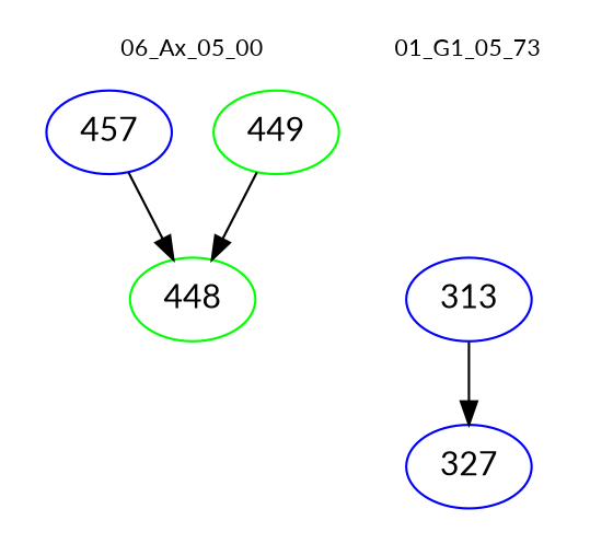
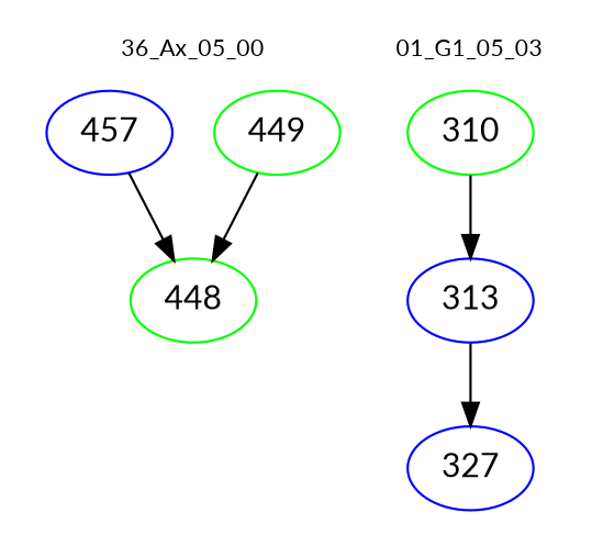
  digraph {
    fontname=Lato
    node [color=green fontname=Lato]
    edge [color=black fontname=Lato]
    n1 [label=449]
    n2 [label=448]
    n3 [color=blue label=457]
+   n4 [label=310]
    n5 [color=blue label=313]
    n6 [color=blue label=327]
    subgraph cluster_1 {
      color=white
      fontsize=10
-     label="06_Ax_05_00"
+     label="36_Ax_05_00"
      n1
      n2
      n3
    }
    subgraph cluster_2 {
      color=white
      fontsize=10
-     label="01_G1_05_73"
+     label="01_G1_05_03"
+     n4
      n5
      n6
    }
    n1 -> n2
    n3 -> n2
+   n4 -> n5
    n5 -> n6
  }
